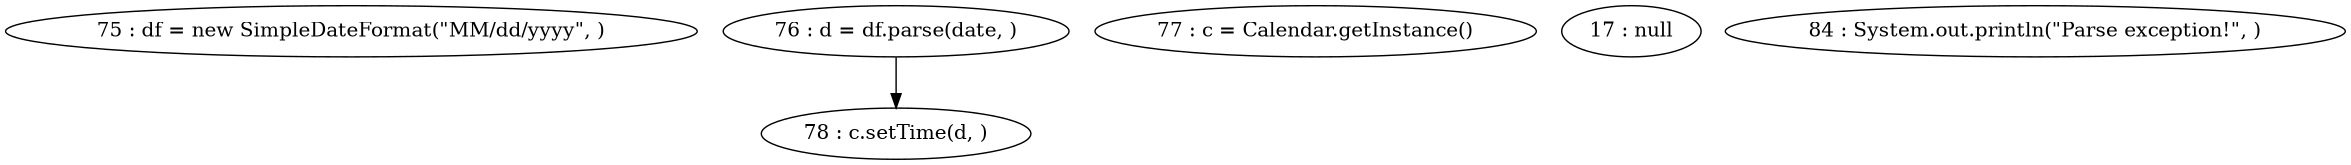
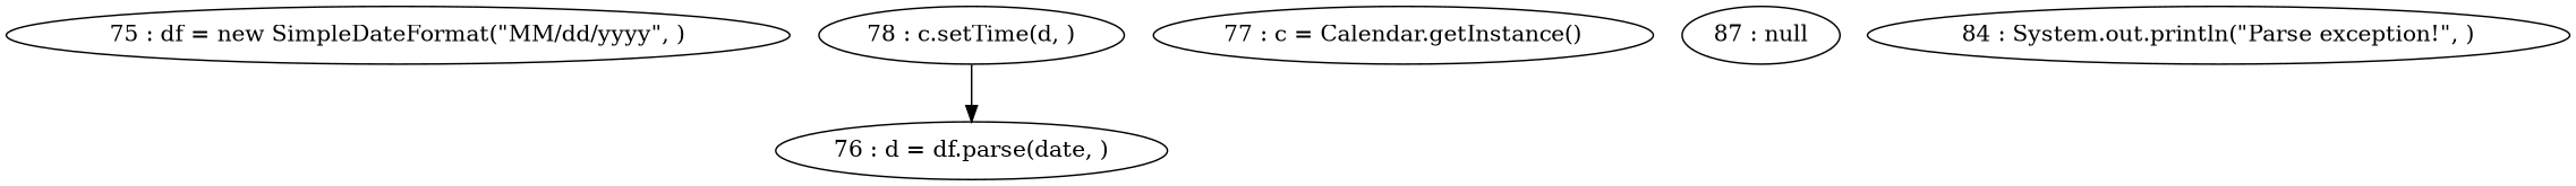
  digraph {
    "75 : df = new SimpleDateFormat(\"MM/dd/yyyy\", )"
    "76 : d = df.parse(date, )"
    "78 : c.setTime(d, )"
    "77 : c = Calendar.getInstance()"
-   "87 : null" [label="17 : null"]
+   "87 : null"
    "84 : System.out.println(\"Parse exception!\", )"
-   "76 : d = df.parse(date, )" -> "78 : c.setTime(d, )"
+   "78 : c.setTime(d, )" -> "76 : d = df.parse(date, )"
  }
